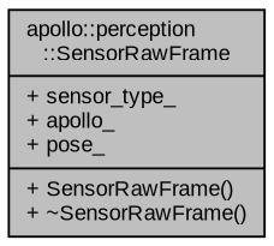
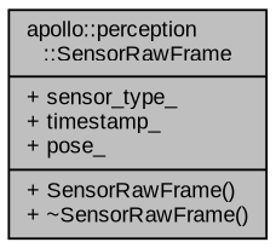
  digraph {
    fontname="Liberation Sans"
-   n1 [color=black fillcolor=grey75 fontcolor=black fontname="Liberation Sans" fontsize=10 height=0.2 label="{apollo::perception\l::SensorRawFrame\n|+ sensor_type_\l+ apollo_\l+ pose_\l|+ SensorRawFrame()\l+ ~SensorRawFrame()\l}" shape=record style=filled width=0.4]
+   n1 [color=black fillcolor=grey75 fontcolor=black fontname="Liberation Sans" fontsize=10 height=0.2 label="{apollo::perception\l::SensorRawFrame\n|+ sensor_type_\l+ timestamp_\l+ pose_\l|+ SensorRawFrame()\l+ ~SensorRawFrame()\l}" shape=record style=filled width=0.4]
  }
